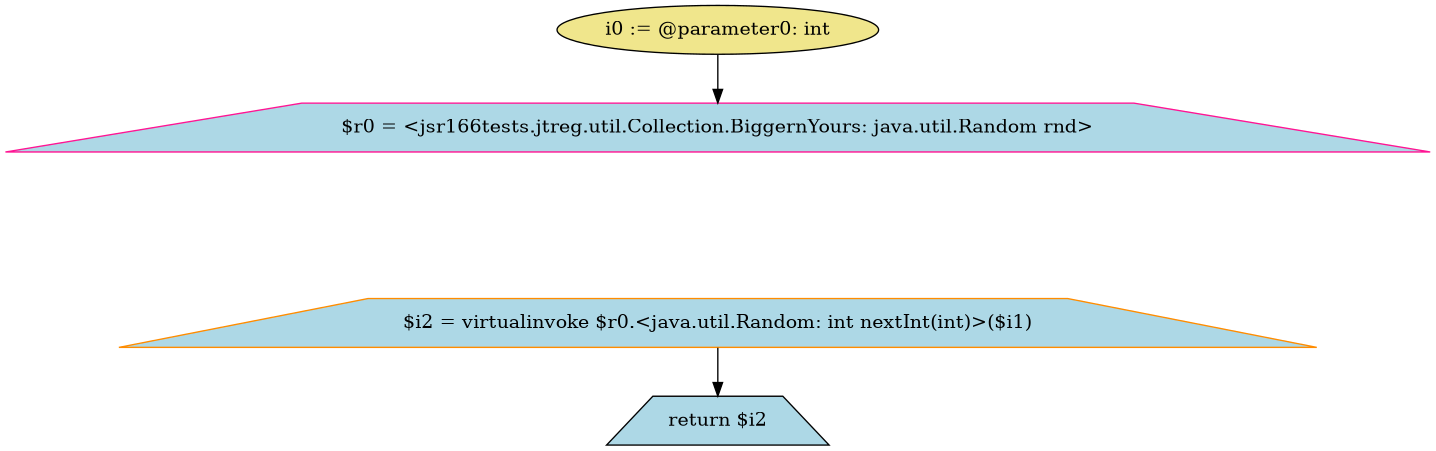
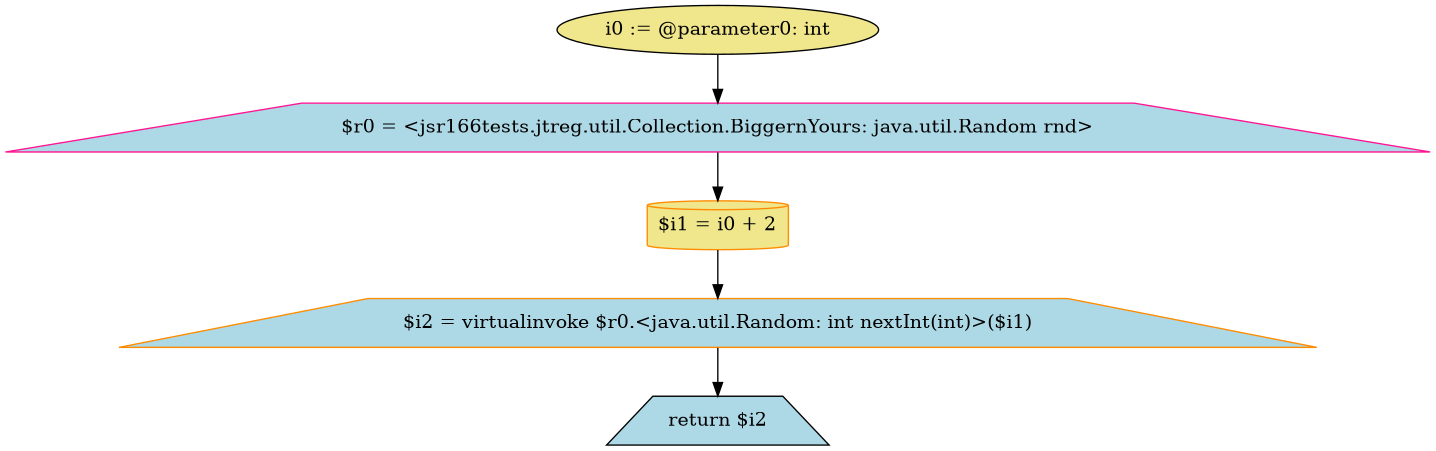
  digraph {
    node [style=filled fillcolor=lightblue color=black shape=trapezium]
    "i0 := @parameter0: int" [fillcolor=khaki shape=ellipse]
    "$r0 = <jsr166tests.jtreg.util.Collection.BiggernYours: java.util.Random rnd>" [color=deeppink]
+   "$i1 = i0 + 2" [fillcolor=khaki color=darkorange shape=cylinder]
    "$i2 = virtualinvoke $r0.<java.util.Random: int nextInt(int)>($i1)" [color=darkorange]
    "return $i2"
    "i0 := @parameter0: int" -> "$r0 = <jsr166tests.jtreg.util.Collection.BiggernYours: java.util.Random rnd>"
+   "$r0 = <jsr166tests.jtreg.util.Collection.BiggernYours: java.util.Random rnd>" -> "$i1 = i0 + 2"
+   "$i1 = i0 + 2" -> "$i2 = virtualinvoke $r0.<java.util.Random: int nextInt(int)>($i1)"
    "$i2 = virtualinvoke $r0.<java.util.Random: int nextInt(int)>($i1)" -> "return $i2"
  }
